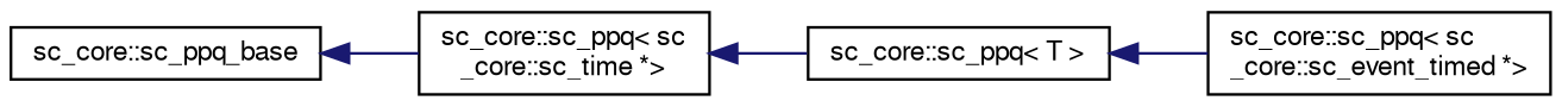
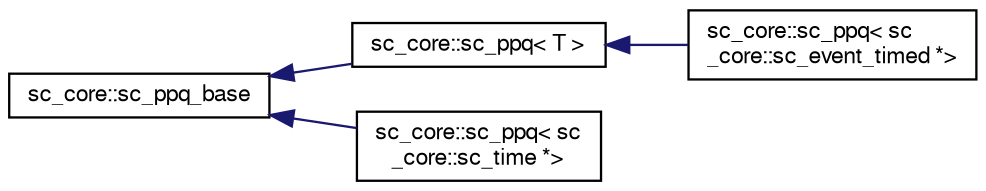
  digraph {
    rankdir=LR
    node [color=black fillcolor=white fontname=FreeSans fontsize=10 shape=record style=filled]
    edge [color=midnightblue dir=back fontname=FreeSans fontsize=10 labelfontname=FreeSans labelfontsize=10 style=solid]
    n1 [height=0.2 label="sc_core::sc_ppq_base" width=0.4]
    n2 [height=0.2 label="sc_core::sc_ppq\< T \>" width=0.4]
    n3 [height=0.2 label="sc_core::sc_ppq\< sc\l_core::sc_time *\>" width=0.4]
    n4 [height=0.2 label="sc_core::sc_ppq\< sc\l_core::sc_event_timed *\>" width=0.4]
-   n3 -> n2
+   n1 -> n2
    n1 -> n3
    n2 -> n4
  }
